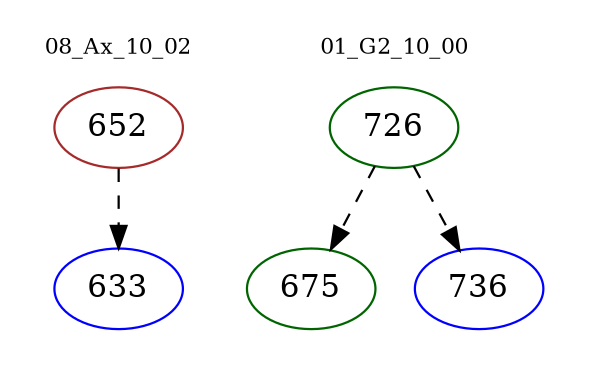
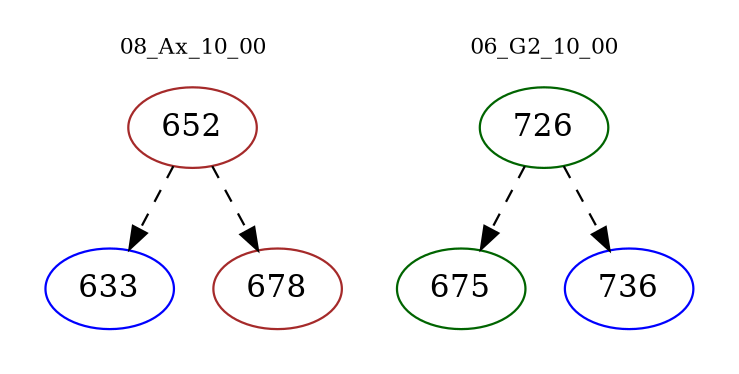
  digraph {
    node [color=brown]
    edge [color=black style=dashed]
    n1 [label=652]
    n2 [color=blue label=633]
+   n3 [label=678]
    n4 [color=darkgreen label=726]
    n5 [color=darkgreen label=675]
    n6 [color=blue label=736]
    subgraph cluster_1 {
      color=white
      fontsize=10
-     label="08_Ax_10_02"
+     label="08_Ax_10_00"
      n1
      n2
+     n3
    }
    subgraph cluster_2 {
      color=white
      fontsize=10
-     label="01_G2_10_00"
+     label="06_G2_10_00"
      n4
      n5
      n6
    }
    n1 -> n2
+   n1 -> n3
    n4 -> n5
    n4 -> n6
  }
